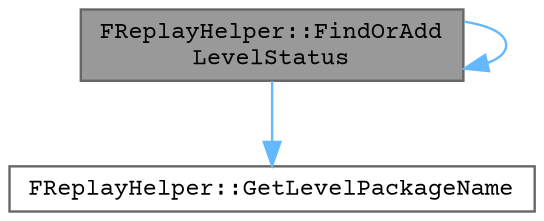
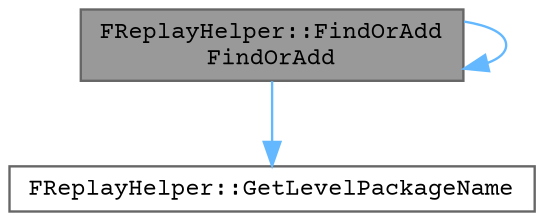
  digraph {
    rankdir=TB
    fontname="Courier Prime"
    node [fontname="Courier Prime" fontsize=10 shape=box style=filled]
    edge [color=steelblue1 fontname="Courier Prime" fontsize=10 labelfontname=Helvetica labelfontsize=10 style=solid]
-   n1 [color=gray40 fillcolor=grey60 fontcolor=black height=0.2 label="FReplayHelper::FindOrAdd\lLevelStatus" width=0.4]
+   n1 [color=gray40 fillcolor=grey60 fontcolor=black height=0.2 label="FReplayHelper::FindOrAdd\lFindOrAdd" width=0.4]
    n2 [color=grey40 fillcolor=white height=0.2 label="FReplayHelper::GetLevelPackageName" width=0.4]
    n1 -> n1
    n1 -> n2
  }
